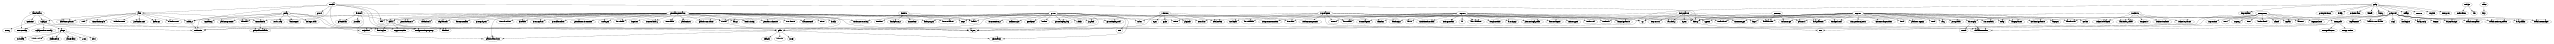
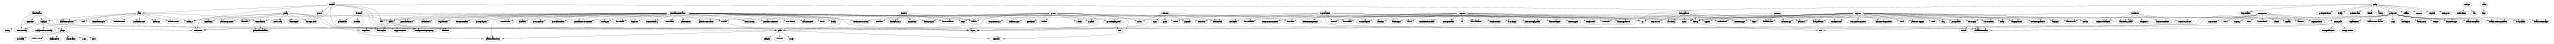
  strict digraph {
    mongoose
    mpromise
    async
    muri
    mquery
    bson
    ms
    "hooks-fixed"
    sliced
    mpath
    mongodb
    kareem
    "regexp-clone"
    "readable-stream"
    "mongodb-core"
    "es6-promise"
    xml2js
    xmlbuilder
    sax
    handlebars
    optimist
    "source-map"
    "uglify-js"
    minimist
    n25 [label=pretty]
    yargs
    "uglify-to-browserify"
    y18n
    cliui
    "os-locale"
    "window-size"
    decamelize
    camelcase
    express
    "type-is"
    "on-finished"
    "path-to-regexp"
    send
    "utils-merge"
    vary
    "proxy-addr"
    qs
    debug
    methods
    "serve-static"
    etag
    "range-parser"
    "cookie-signature"
    accepts
    cookie
    "content-type"
    "array-flatten"
    parseurl
    "escape-html"
    "merge-descriptors"
    "content-disposition"
    depd
    fresh
    finalhandler
    yosay
    "word-wrap"
    repeating
    "pad-component"
    "ansi-styles"
    "strip-ansi"
    "string-width"
    "ansi-regex"
    chalk
    taketalk
    "supports-color"
    "escape-string-regexp"
    "has-ansi"
    "fs-extra"
    "graceful-fs"
    jsonfile
    "path-is-absolute"
    rimraf
    glob
-   minimatch
+   minimatch [label=yeoman]
    inflight
    inherits
    once
    jade
    "void-elements"
    jstransformer
    "clean-css"
    transformers
    "character-parser"
    with
    commander
    mkdirp
    constantinople
    "graceful-readlink"
    "socket.io"
    "socket.io-parser"
    "socket.io-adapter"
    "has-binary-data"
    "engine.io"
    "socket.io-client"
    connect
    through2
    xtend
    "body-parser"
    bytes
    "http-errors"
    "iconv-lite"
    "raw-body"
    cheerio
    "css-select"
    entities
    "dom-serializer"
    htmlparser2
    lodash
    mocha
    diff
    growl
    superagent
    extend
    mime
    cookiejar
    formidable
    "component-emitter"
    "reduce-component"
    "form-data"
    gulp
    v8flags
    semver
    "vinyl-fs"
    interpret
    deprecated
    "gulp-util"
    "pretty-hrtime"
    tildify
    orchestrator
    liftoff
    archy
    dateformat
    "replace-ext"
    "lodash._reevaluate"
    vinyl
    multipipe
    "array-uniq"
    beeper
    "object-assign"
    "lodash.template"
    "lodash._reinterpolate"
    "array-differ"
    "lodash._reescape"
    "yeoman-generator"
    "xdg-basedir"
    "detect-conflict"
-   "mem-fs-editor"
+   "mem-fs-editor" [label="mem-fs-sax"]
    "cli-table"
    "cross-spawn"
    "gruntfile-editor"
    "yeoman-environment"
    "run-async"
    download
    nopt
    inquirer
    istextorbinary
    "underscore.string"
    "text-table"
    "yeoman-assert"
    "path-exists"
    "github-username"
-   dargs
    "html-wiring"
    "yeoman-welcome"
    "findup-sync"
    "pretty-bytes"
    "user-home"
    "class-extend"
    sinon
    shelljs
    "read-chunk"
    grunt
    "coffee-script"
    colors
    getobject
    "grunt-legacy-util"
    exit
    hooker
-   "grunt-legacy-log"
    which
    "js-yaml"
    eventemitter2
    winston
    pkginfo
    "stack-trace"
    isstream
    eyes
    cycle
    react
    fbjs
    request
    "tough-cookie"
-   "node-uuid"
+   "node-uuid" [label="tough-uuid"]
    caseless
    "oauth-sign"
    "combined-stream"
    hawk
    stringstream
    bl
    "aws-sign2"
    "har-validator"
    "json-stringify-safe"
    "forever-agent"
    "mime-types"
    "http-signature"
    "tunnel-agent"
    mongoose -> mpromise
    mongoose -> async
    mongoose -> muri
    mongoose -> mquery
    mongoose -> bson
    mongoose -> ms
    mongoose -> "hooks-fixed"
    mongoose -> sliced
    mongoose -> mpath
    mongoose -> mongodb
    mongoose -> kareem
    mongoose -> "regexp-clone"
    mongodb -> "readable-stream"
    mongodb -> "mongodb-core"
    mongodb -> "es6-promise"
    xml2js -> xmlbuilder
    xml2js -> sax
    handlebars -> async
    handlebars -> optimist
    handlebars -> "source-map"
    handlebars -> "uglify-js"
    optimist -> minimist
    optimist -> n25
    "uglify-js" -> async
    "uglify-js" -> "source-map"
    "uglify-js" -> yargs
    "uglify-js" -> "uglify-to-browserify"
    yargs -> y18n
    yargs -> cliui
    yargs -> "os-locale"
    yargs -> "window-size"
    yargs -> decamelize
    yargs -> camelcase
    express -> "type-is"
    express -> "on-finished"
    express -> "path-to-regexp"
    express -> send
    express -> "utils-merge"
    express -> vary
    express -> "proxy-addr"
    express -> qs
    express -> debug
    express -> methods
    express -> "serve-static"
    express -> etag
    express -> "range-parser"
    express -> "cookie-signature"
    express -> accepts
    express -> cookie
    express -> "content-type"
    express -> "array-flatten"
    express -> parseurl
    express -> "escape-html"
    express -> "merge-descriptors"
    express -> "content-disposition"
    express -> depd
    express -> fresh
    express -> finalhandler
    debug -> ms
    yosay -> minimist
    yosay -> "word-wrap"
    yosay -> repeating
    yosay -> "pad-component"
    yosay -> "ansi-styles"
    yosay -> "strip-ansi"
    yosay -> "string-width"
    yosay -> "ansi-regex"
    yosay -> chalk
    yosay -> taketalk
    chalk -> "ansi-styles"
    chalk -> "strip-ansi"
    chalk -> "supports-color"
    chalk -> "escape-string-regexp"
    chalk -> "has-ansi"
    "fs-extra" -> "graceful-fs"
    "fs-extra" -> jsonfile
    "fs-extra" -> "path-is-absolute"
    "fs-extra" -> rimraf
    rimraf -> glob
    glob -> "path-is-absolute"
    glob -> minimatch
    glob -> inflight
    glob -> inherits
    glob -> once
    jade -> "uglify-js"
    jade -> "void-elements"
    jade -> jstransformer
    jade -> "clean-css"
    jade -> transformers
    jade -> "character-parser"
    jade -> with
    jade -> commander
    jade -> mkdirp
    jade -> constantinople
    commander -> "graceful-readlink"
    mkdirp -> minimist
    "socket.io" -> debug
    "socket.io" -> "socket.io-parser"
    "socket.io" -> "socket.io-adapter"
    "socket.io" -> "has-binary-data"
    "socket.io" -> "engine.io"
    "socket.io" -> "socket.io-client"
    connect -> "utils-merge"
    connect -> debug
    connect -> parseurl
    connect -> finalhandler
    through2 -> "readable-stream"
    through2 -> xtend
    "body-parser" -> "type-is"
    "body-parser" -> "on-finished"
    "body-parser" -> qs
    "body-parser" -> debug
    "body-parser" -> "content-type"
    "body-parser" -> depd
    "body-parser" -> bytes
    "body-parser" -> "http-errors"
    "body-parser" -> "iconv-lite"
    "body-parser" -> "raw-body"
    cheerio -> "css-select"
    cheerio -> entities
    cheerio -> "dom-serializer"
-   htmlparser2 -> cheerio
+   cheerio -> htmlparser2
    cheerio -> lodash
    mocha -> debug
    mocha -> "supports-color"
    mocha -> "escape-string-regexp"
    mocha -> glob
    mocha -> jade
    mocha -> commander
    mocha -> mkdirp
    mocha -> diff
    mocha -> growl
    superagent -> "readable-stream"
    superagent -> qs
    superagent -> debug
    superagent -> methods
    superagent -> extend
    superagent -> mime
    superagent -> cookiejar
    superagent -> formidable
    superagent -> "component-emitter"
    superagent -> "reduce-component"
    superagent -> "form-data"
    gulp -> minimist
    gulp -> v8flags
    gulp -> semver
    gulp -> "vinyl-fs"
    gulp -> interpret
    gulp -> deprecated
    gulp -> "gulp-util"
    gulp -> "pretty-hrtime"
    gulp -> tildify
    gulp -> orchestrator
    gulp -> liftoff
    gulp -> archy
    "gulp-util" -> minimist
    "gulp-util" -> chalk
    "gulp-util" -> through2
    "gulp-util" -> dateformat
    "gulp-util" -> "replace-ext"
    "gulp-util" -> "lodash._reevaluate"
    "gulp-util" -> vinyl
    "gulp-util" -> multipipe
    "gulp-util" -> "array-uniq"
    "gulp-util" -> beeper
    "gulp-util" -> "object-assign"
    "gulp-util" -> "lodash.template"
    "gulp-util" -> "lodash._reinterpolate"
    "gulp-util" -> "array-differ"
    "gulp-util" -> "lodash._reescape"
    "yeoman-generator" -> async
    "yeoman-generator" -> debug
    "yeoman-generator" -> chalk
    "yeoman-generator" -> "path-is-absolute"
    "yeoman-generator" -> rimraf
    "yeoman-generator" -> glob
    "yeoman-generator" -> mkdirp
    "yeoman-generator" -> through2
    "yeoman-generator" -> lodash
    "yeoman-generator" -> diff
    "yeoman-generator" -> mime
    "yeoman-generator" -> "xdg-basedir"
    "yeoman-generator" -> "detect-conflict"
    "yeoman-generator" -> "mem-fs-editor"
    "yeoman-generator" -> "cli-table"
    "yeoman-generator" -> "cross-spawn"
    "yeoman-generator" -> "gruntfile-editor"
    "yeoman-generator" -> "yeoman-environment"
    "yeoman-generator" -> "run-async"
    "yeoman-generator" -> download
    "yeoman-generator" -> nopt
    "yeoman-generator" -> inquirer
    "yeoman-generator" -> istextorbinary
    "yeoman-generator" -> "underscore.string"
    "yeoman-generator" -> "text-table"
    "yeoman-generator" -> "yeoman-assert"
    "yeoman-generator" -> "path-exists"
    "yeoman-generator" -> "github-username"
-   "yeoman-generator" -> dargs
    "yeoman-generator" -> "html-wiring"
    "yeoman-generator" -> "yeoman-welcome"
    "yeoman-generator" -> "findup-sync"
    "yeoman-generator" -> "pretty-bytes"
    "yeoman-generator" -> "user-home"
    "yeoman-generator" -> "class-extend"
    "yeoman-generator" -> sinon
    "yeoman-generator" -> shelljs
    "yeoman-generator" -> "read-chunk"
    grunt -> async
    grunt -> rimraf
    grunt -> glob
    grunt -> minimatch
    grunt -> "iconv-lite"
    grunt -> lodash
    grunt -> dateformat
    grunt -> nopt
    grunt -> "underscore.string"
    grunt -> "findup-sync"
    grunt -> "coffee-script"
    grunt -> colors
    grunt -> getobject
    grunt -> "grunt-legacy-util"
-   grunt -> exit
+   "grunt-legacy-util" -> exit
    grunt -> hooker
-   grunt -> "grunt-legacy-log"
    grunt -> which
    grunt -> "js-yaml"
    grunt -> eventemitter2
    winston -> async
    winston -> colors
    winston -> pkginfo
    winston -> "stack-trace"
    winston -> isstream
    winston -> eyes
    winston -> cycle
    react -> fbjs
    request -> qs
    request -> extend
    request -> "form-data"
    request -> isstream
    request -> "tough-cookie"
    request -> "node-uuid"
    request -> caseless
    request -> "oauth-sign"
    request -> "combined-stream"
    request -> hawk
    request -> stringstream
    request -> bl
    request -> "aws-sign2"
    request -> "har-validator"
    request -> "json-stringify-safe"
    request -> "forever-agent"
    request -> "mime-types"
    request -> "http-signature"
    request -> "tunnel-agent"
  }
